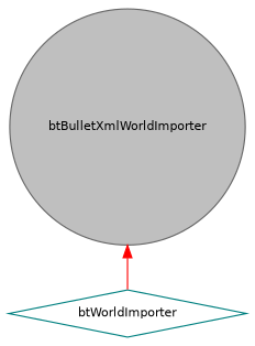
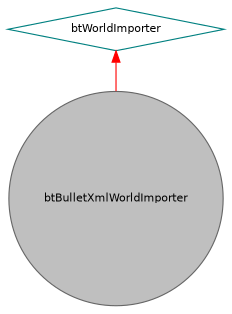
  digraph {
    node [fontname=Helvetica fontsize=10 style=filled]
    n1 [color=gray40 fillcolor=grey75 fontcolor=black height=0.2 label=btBulletXmlWorldImporter shape=circle width=0.4]
    n2 [color=teal fillcolor=white height=0.2 label=btWorldImporter shape=diamond width=0.4]
-   n1 -> n2 [color=red dir=back fontname=Helvetica fontsize=10 labelfontname=Helvetica labelfontsize=10 style=solid]
+   n2 -> n1 [color=red dir=back fontname=Helvetica fontsize=10 labelfontname=Helvetica labelfontsize=10 style=solid]
  }
